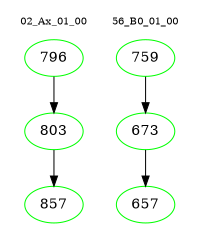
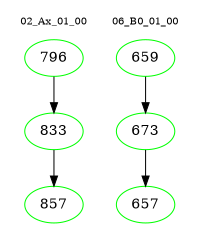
  digraph {
    node [color=green]
    edge [color=black]
-   n1 [label=803]
+   n1 [label=833]
    n2 [label=796]
    n3 [label=857]
    n4 [label=673]
    n5 [label=657]
-   n6 [label=759]
+   n6 [label=659]
    subgraph cluster_1 {
      color=white
      fontsize=10
      label="02_Ax_01_00"
      n1
      n2
      n3
    }
    subgraph cluster_2 {
      color=white
      fontsize=10
-     label="56_B0_01_00"
+     label="06_B0_01_00"
      n4
      n5
      n6
    }
    n1 -> n3
    n2 -> n1
    n4 -> n5
    n6 -> n4
  }
